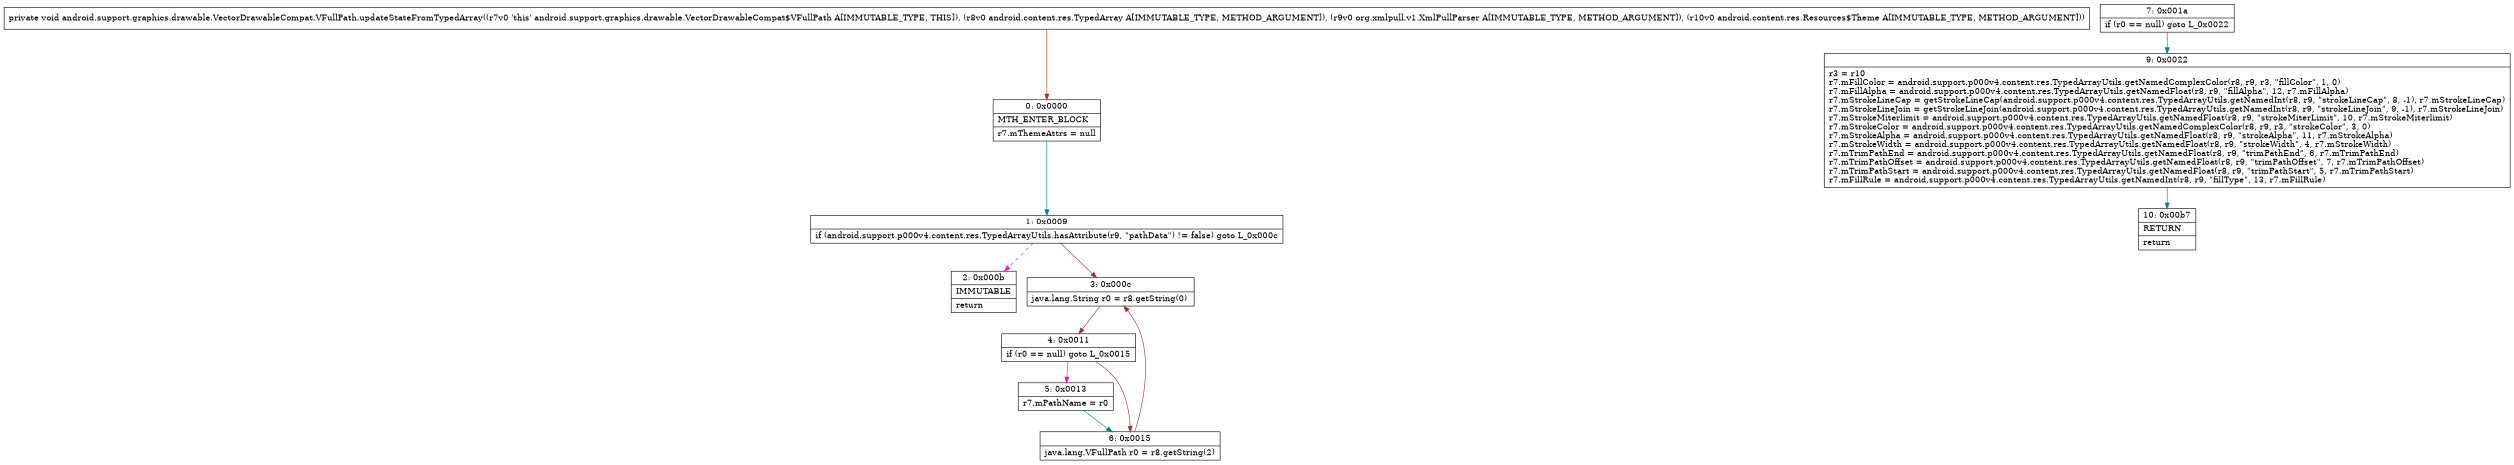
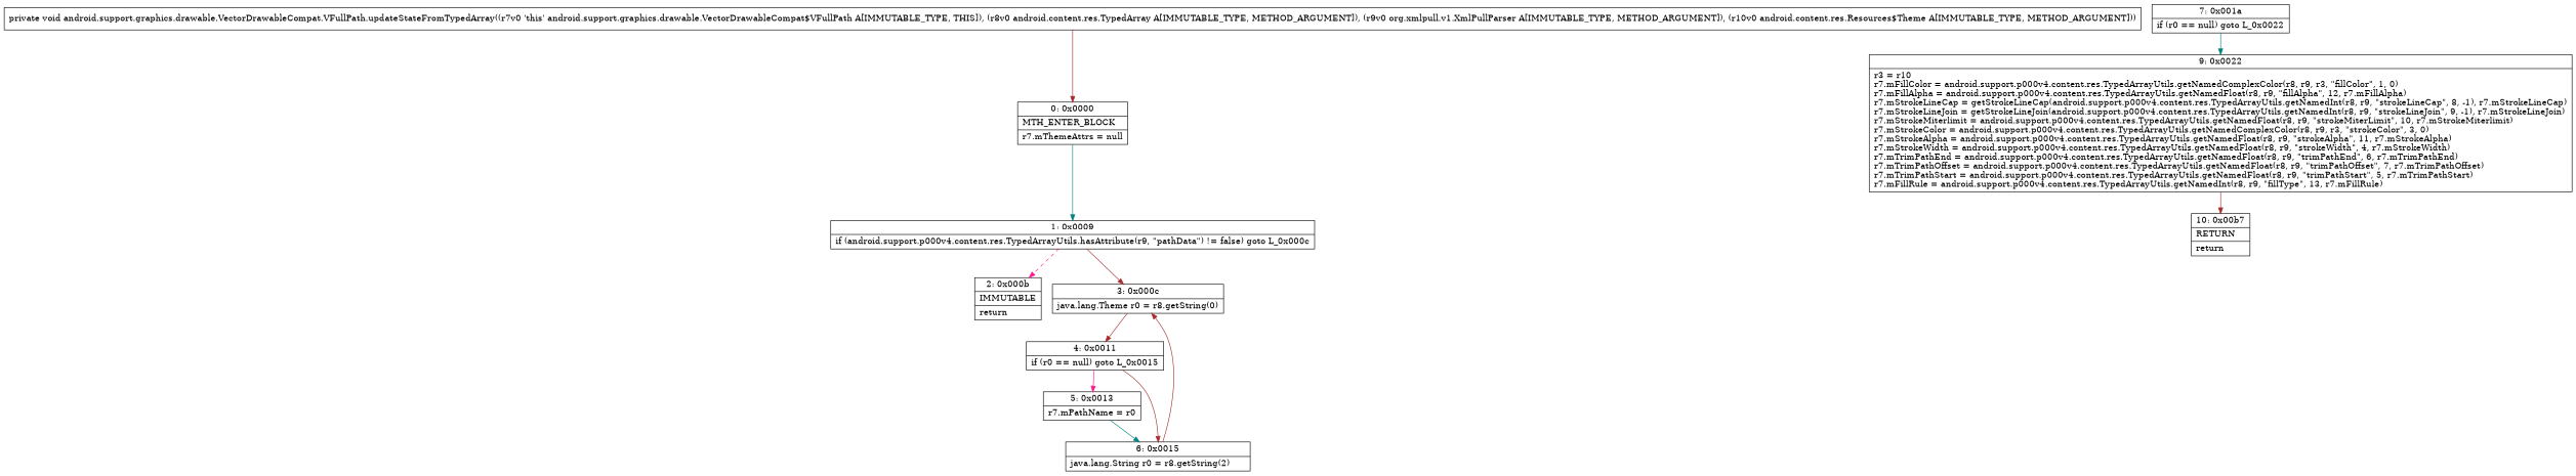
  digraph {
    node [shape=record]
    edge [color=brown]
    n1 [label="{0\:\ 0x0000|MTH_ENTER_BLOCK\l|r7.mThemeAttrs = null\l}"]
    n2 [label="{1\:\ 0x0009|if (android.support.p000v4.content.res.TypedArrayUtils.hasAttribute(r9, \"pathData\") != false) goto L_0x000c\l}"]
    n3 [label="{2\:\ 0x000b|IMMUTABLE\l|return\l}"]
-   n4 [label="{3\:\ 0x000c|java.lang.String r0 = r8.getString(0)\l}"]
+   n4 [label="{3\:\ 0x000c|java.lang.Theme r0 = r8.getString(0)\l}"]
    n5 [label="{4\:\ 0x0011|if (r0 == null) goto L_0x0015\l}"]
    n6 [label="{5\:\ 0x0013|r7.mPathName = r0\l}"]
-   n7 [label="{6\:\ 0x0015|java.lang.VFullPath r0 = r8.getString(2)\l}"]
+   n7 [label="{6\:\ 0x0015|java.lang.String r0 = r8.getString(2)\l}"]
    n8 [label="{7\:\ 0x001a|if (r0 == null) goto L_0x0022\l}"]
    n9 [label="{9\:\ 0x0022|r3 = r10\lr7.mFillColor = android.support.p000v4.content.res.TypedArrayUtils.getNamedComplexColor(r8, r9, r3, \"fillColor\", 1, 0)\lr7.mFillAlpha = android.support.p000v4.content.res.TypedArrayUtils.getNamedFloat(r8, r9, \"fillAlpha\", 12, r7.mFillAlpha)\lr7.mStrokeLineCap = getStrokeLineCap(android.support.p000v4.content.res.TypedArrayUtils.getNamedInt(r8, r9, \"strokeLineCap\", 8, \-1), r7.mStrokeLineCap)\lr7.mStrokeLineJoin = getStrokeLineJoin(android.support.p000v4.content.res.TypedArrayUtils.getNamedInt(r8, r9, \"strokeLineJoin\", 9, \-1), r7.mStrokeLineJoin)\lr7.mStrokeMiterlimit = android.support.p000v4.content.res.TypedArrayUtils.getNamedFloat(r8, r9, \"strokeMiterLimit\", 10, r7.mStrokeMiterlimit)\lr7.mStrokeColor = android.support.p000v4.content.res.TypedArrayUtils.getNamedComplexColor(r8, r9, r3, \"strokeColor\", 3, 0)\lr7.mStrokeAlpha = android.support.p000v4.content.res.TypedArrayUtils.getNamedFloat(r8, r9, \"strokeAlpha\", 11, r7.mStrokeAlpha)\lr7.mStrokeWidth = android.support.p000v4.content.res.TypedArrayUtils.getNamedFloat(r8, r9, \"strokeWidth\", 4, r7.mStrokeWidth)\lr7.mTrimPathEnd = android.support.p000v4.content.res.TypedArrayUtils.getNamedFloat(r8, r9, \"trimPathEnd\", 6, r7.mTrimPathEnd)\lr7.mTrimPathOffset = android.support.p000v4.content.res.TypedArrayUtils.getNamedFloat(r8, r9, \"trimPathOffset\", 7, r7.mTrimPathOffset)\lr7.mTrimPathStart = android.support.p000v4.content.res.TypedArrayUtils.getNamedFloat(r8, r9, \"trimPathStart\", 5, r7.mTrimPathStart)\lr7.mFillRule = android.support.p000v4.content.res.TypedArrayUtils.getNamedInt(r8, r9, \"fillType\", 13, r7.mFillRule)\l}"]
    n10 [label="{10\:\ 0x00b7|RETURN\l|return\l}"]
    n11 [label="{private void android.support.graphics.drawable.VectorDrawableCompat.VFullPath.updateStateFromTypedArray((r7v0 'this' android.support.graphics.drawable.VectorDrawableCompat$VFullPath A[IMMUTABLE_TYPE, THIS]), (r8v0 android.content.res.TypedArray A[IMMUTABLE_TYPE, METHOD_ARGUMENT]), (r9v0 org.xmlpull.v1.XmlPullParser A[IMMUTABLE_TYPE, METHOD_ARGUMENT]), (r10v0 android.content.res.Resources$Theme A[IMMUTABLE_TYPE, METHOD_ARGUMENT])) }"]
    n1 -> n2 [color=teal]
    n2 -> n3 [color=deeppink style=dashed]
    n2 -> n4
    n4 -> n5
    n5 -> n6 [color=deeppink style=solid]
    n5 -> n7
    n6 -> n7 [color=teal]
    n7 -> n4
    n8 -> n9 [color=teal]
-   n9 -> n10 [color=teal]
+   n9 -> n10
    n11 -> n1
  }
